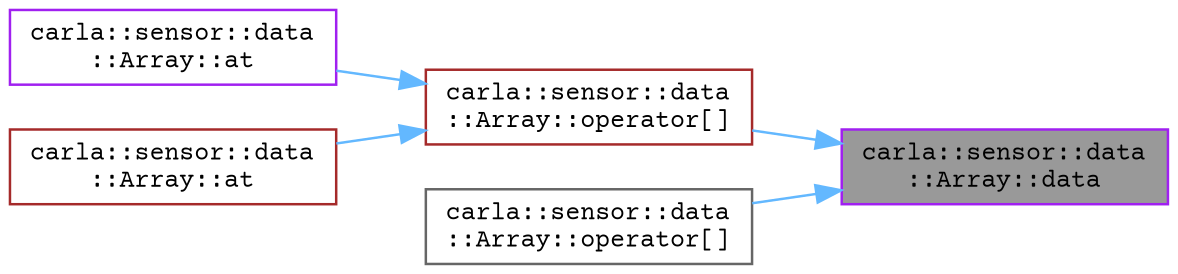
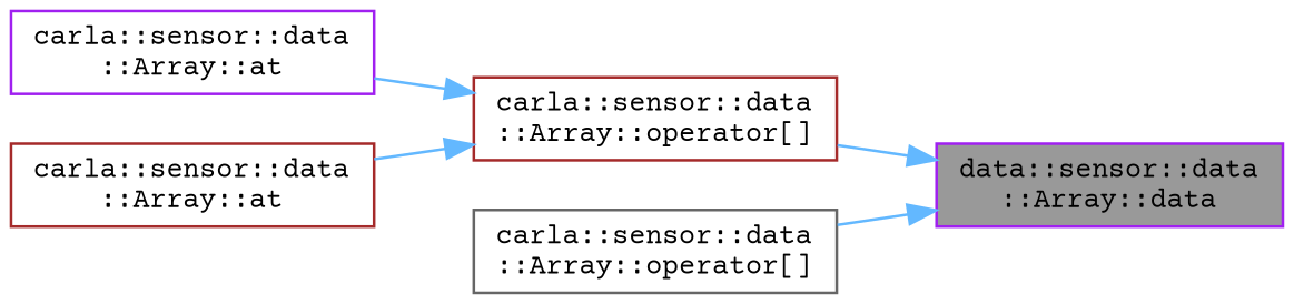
  digraph {
    rankdir=RL
    fontname="Courier Prime"
    node [color=purple fillcolor=white fontname="Courier Prime" fontsize=10 shape=box style=filled]
    edge [color=steelblue1 dir=back fontname="Courier Prime" fontsize=10 labelfontname=Helvetica labelfontsize=10 style=solid]
-   n1 [fillcolor=grey60 fontcolor=black height=0.2 label="carla::sensor::data\l::Array::data" width=0.4]
+   n1 [fillcolor=grey60 fontcolor=black height=0.2 label="data::sensor::data\l::Array::data" width=0.4]
    n2 [color=brown height=0.2 label="carla::sensor::data\l::Array::operator[]" width=0.4]
    n3 [color=gray40 height=0.2 label="carla::sensor::data\l::Array::operator[]" width=0.4]
    n4 [height=0.2 label="carla::sensor::data\l::Array::at" width=0.4]
    n5 [color=brown height=0.2 label="carla::sensor::data\l::Array::at" width=0.4]
    n1 -> n2
    n1 -> n3
    n2 -> n4
    n2 -> n5
  }
